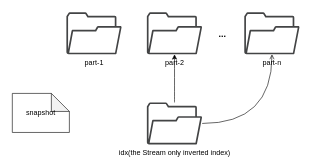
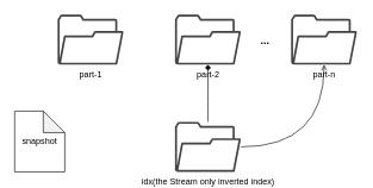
  <mxCell id="0" />
  <mxCell id="1" parent="0" />
- <mxCell id="2" value="part-1" style="sketch=0;pointerEvents=1;shadow=0;dashed=0;html=1;strokeColor=none;fillColor=#434445;aspect=fixed;labelPosition=center;verticalLabelPosition=bottom;verticalAlign=top;align=center;outlineConnect=0;shape=mxgraph.vvd.folder;" vertex="1" parent="1"><mxGeometry x="110" y="20" width="92.11" height="70" as="geometry" /></mxCell>
+ <mxCell id="2" value="part-1" style="sketch=0;pointerEvents=1;shadow=0;dashed=0;html=1;strokeColor=none;fillColor=#434445;aspect=fixed;labelPosition=center;verticalLabelPosition=bottom;verticalAlign=top;align=center;outlineConnect=0;shape=mxgraph.vvd.folder;" vertex="1" parent="1"><mxGeometry x="80" y="20" width="92.11" height="70" as="geometry" /></mxCell>
  <mxCell id="3" value="part-2" style="sketch=0;pointerEvents=1;shadow=0;dashed=0;html=1;strokeColor=none;fillColor=#434445;aspect=fixed;labelPosition=center;verticalLabelPosition=bottom;verticalAlign=top;align=center;outlineConnect=0;shape=mxgraph.vvd.folder;" vertex="1" parent="1"><mxGeometry x="243.94" y="20" width="92.11" height="70" as="geometry" /></mxCell>
  <mxCell id="4" value="part-n" style="sketch=0;pointerEvents=1;shadow=0;dashed=0;html=1;strokeColor=none;fillColor=#434445;aspect=fixed;labelPosition=center;verticalLabelPosition=bottom;verticalAlign=top;align=center;outlineConnect=0;shape=mxgraph.vvd.folder;" vertex="1" parent="1"><mxGeometry x="406.11" y="20" width="92.11" height="70" as="geometry" /></mxCell>
- <mxCell id="5" style="edgeStyle=orthogonalEdgeStyle;rounded=0;orthogonalLoop=1;jettySize=auto;html=1;curved=1;" edge="1" parent="1" source="7" target="3"><mxGeometry relative="1" as="geometry" /></mxCell>
+ <mxCell id="5" style="edgeStyle=orthogonalEdgeStyle;rounded=0;orthogonalLoop=1;jettySize=auto;html=1;curved=1;endArrow=diamond;" edge="1" parent="1" source="7" target="3"><mxGeometry relative="1" as="geometry" /></mxCell>
  <mxCell id="6" style="edgeStyle=orthogonalEdgeStyle;rounded=0;orthogonalLoop=1;jettySize=auto;html=1;curved=1;endArrow=open;" edge="1" parent="1" source="7" target="4"><mxGeometry relative="1" as="geometry" /></mxCell>
  <mxCell id="7" value="idx(the Stream only inverted index)" style="sketch=0;pointerEvents=1;shadow=0;dashed=0;html=1;strokeColor=none;fillColor=#434445;aspect=fixed;labelPosition=center;verticalLabelPosition=bottom;verticalAlign=top;align=center;outlineConnect=0;shape=mxgraph.vvd.folder;" vertex="1" parent="1"><mxGeometry x="243.94" y="170" width="92.11" height="70" as="geometry" /></mxCell>
  <mxCell id="8" value="&lt;b&gt;&lt;font style=&quot;font-size: 15px;&quot;&gt;...&lt;/font&gt;&lt;/b&gt;" style="text;html=1;align=center;verticalAlign=middle;whiteSpace=wrap;rounded=0;" vertex="1" parent="1"><mxGeometry x="340" y="40" width="60" height="30" as="geometry" /></mxCell>
- <mxCell id="9" value="snapshot" style="shape=note;whiteSpace=wrap;html=1;backgroundOutline=1;darkOpacity=0.05;" vertex="1" parent="1"><mxGeometry x="20" y="155" width="95" height="65" as="geometry" /></mxCell>
+ <mxCell id="9" value="snapshot" style="shape=note;whiteSpace=wrap;html=1;backgroundOutline=1;darkOpacity=0.05;" vertex="1" parent="1"><mxGeometry x="20" y="155" width="70" height="85" as="geometry" /></mxCell>
